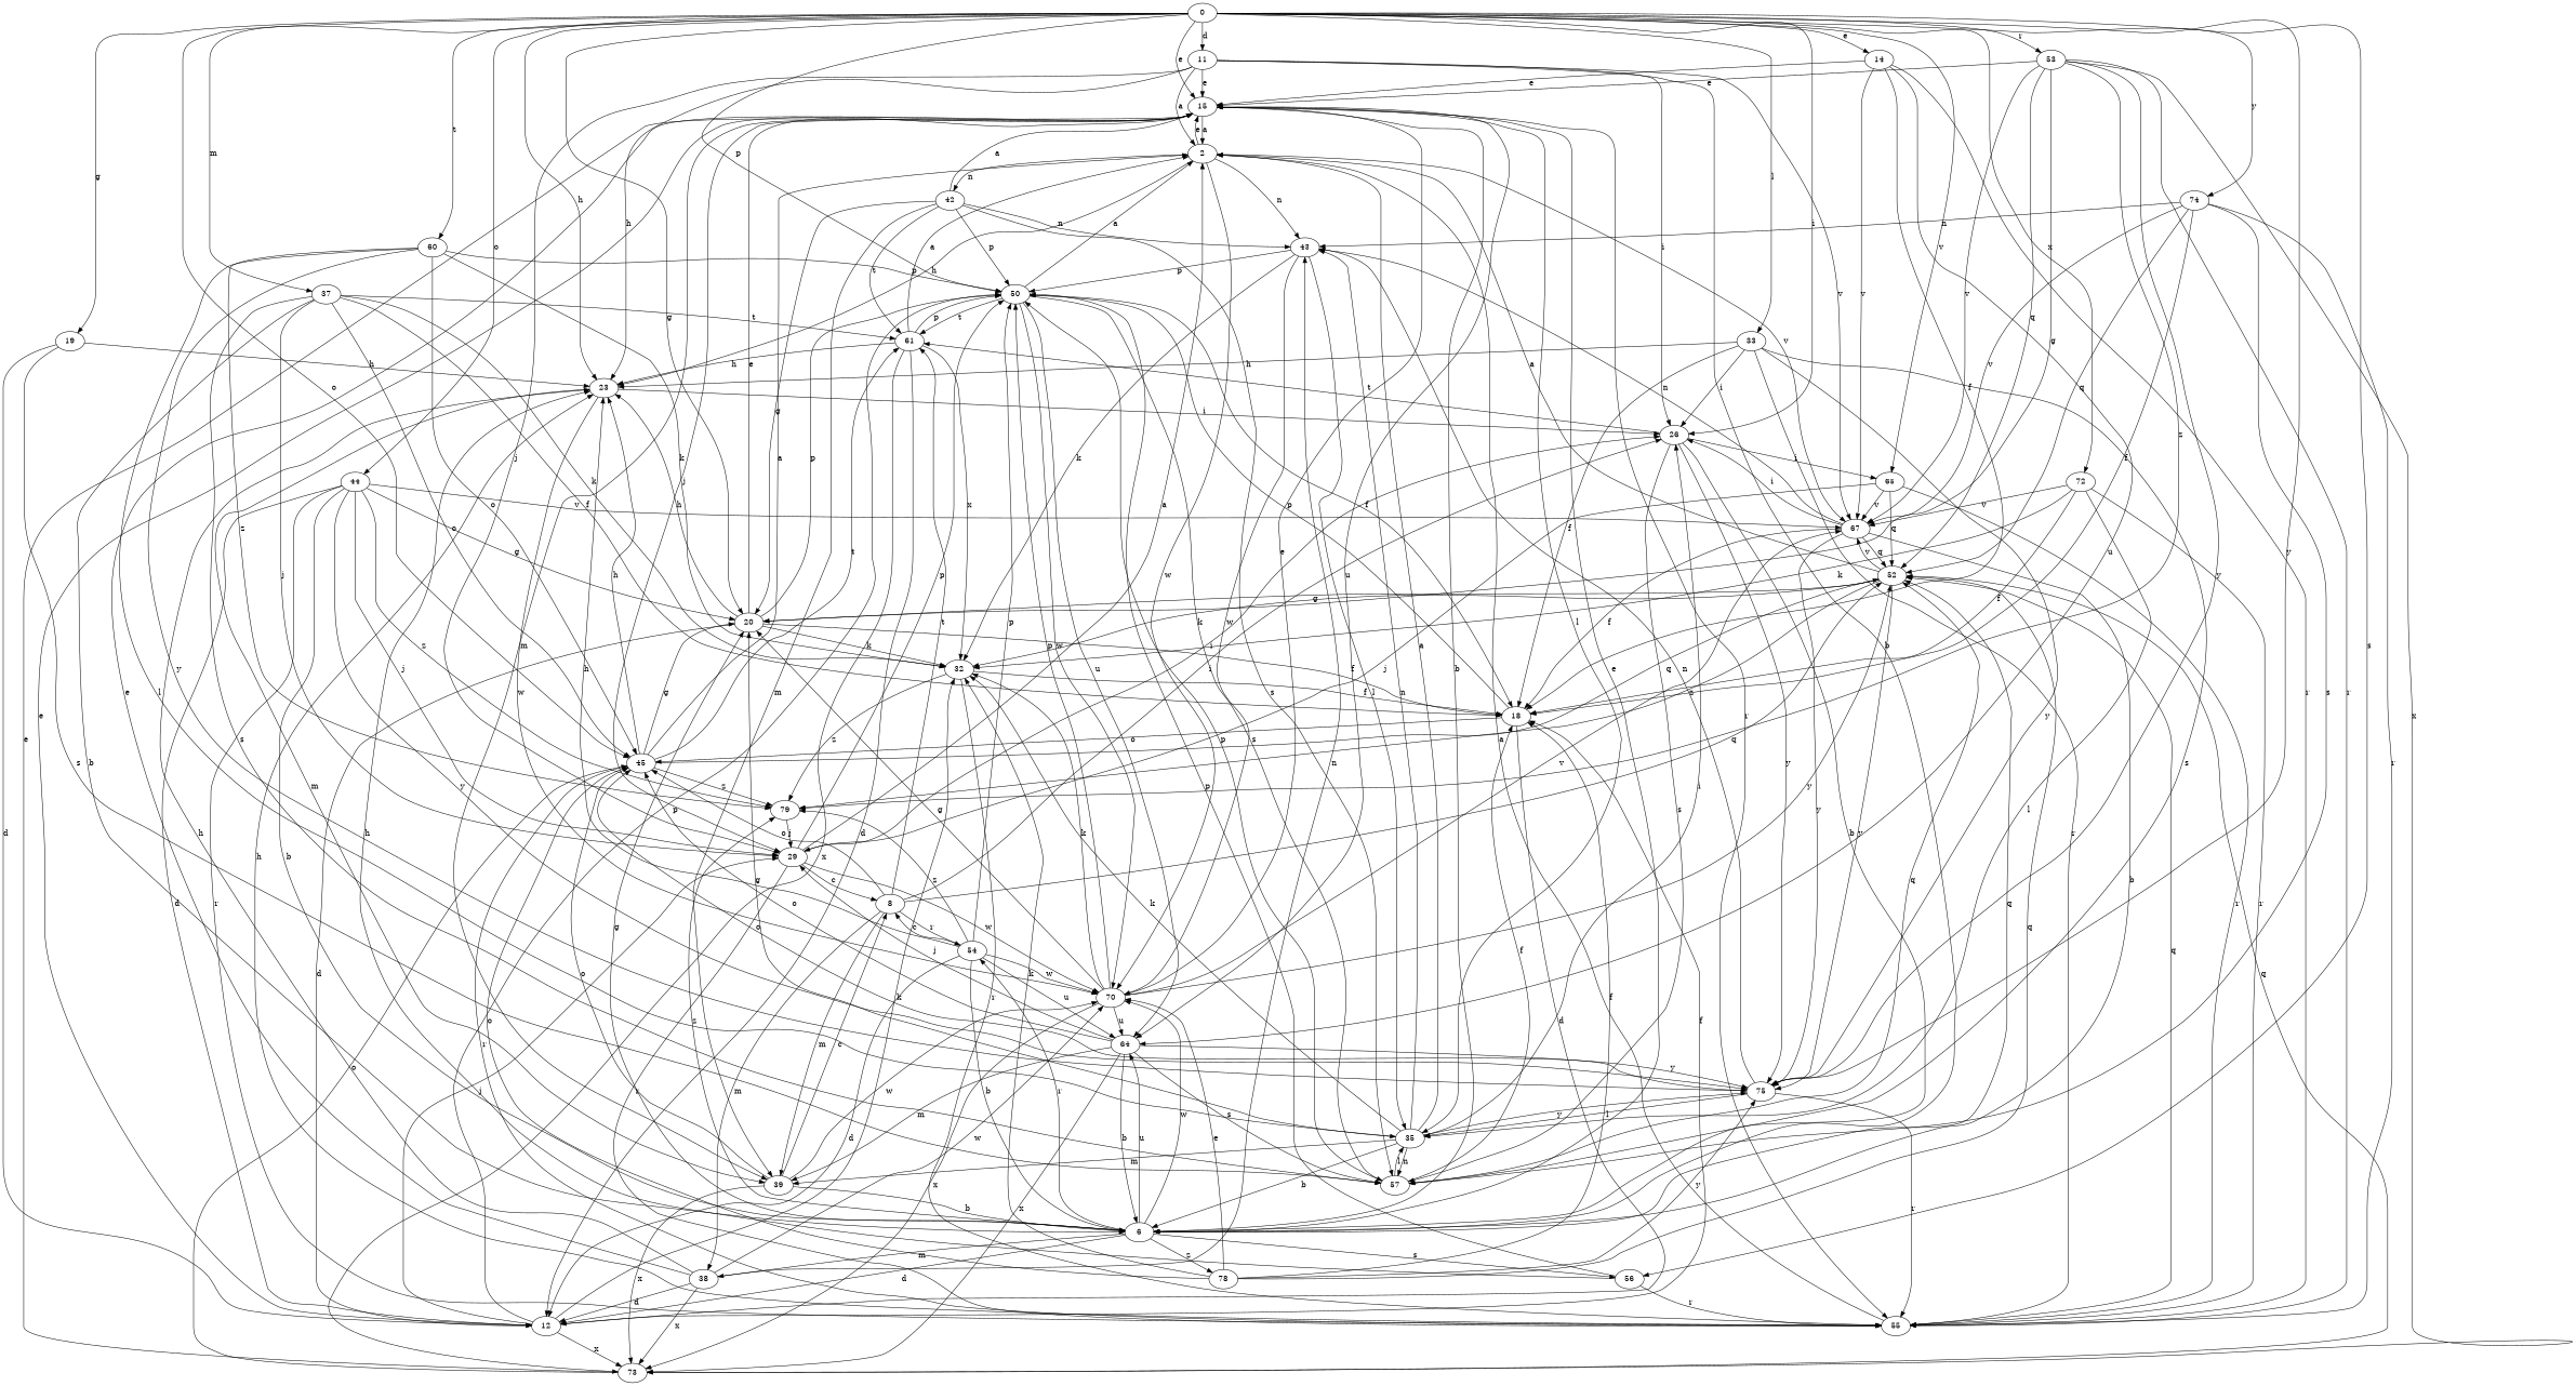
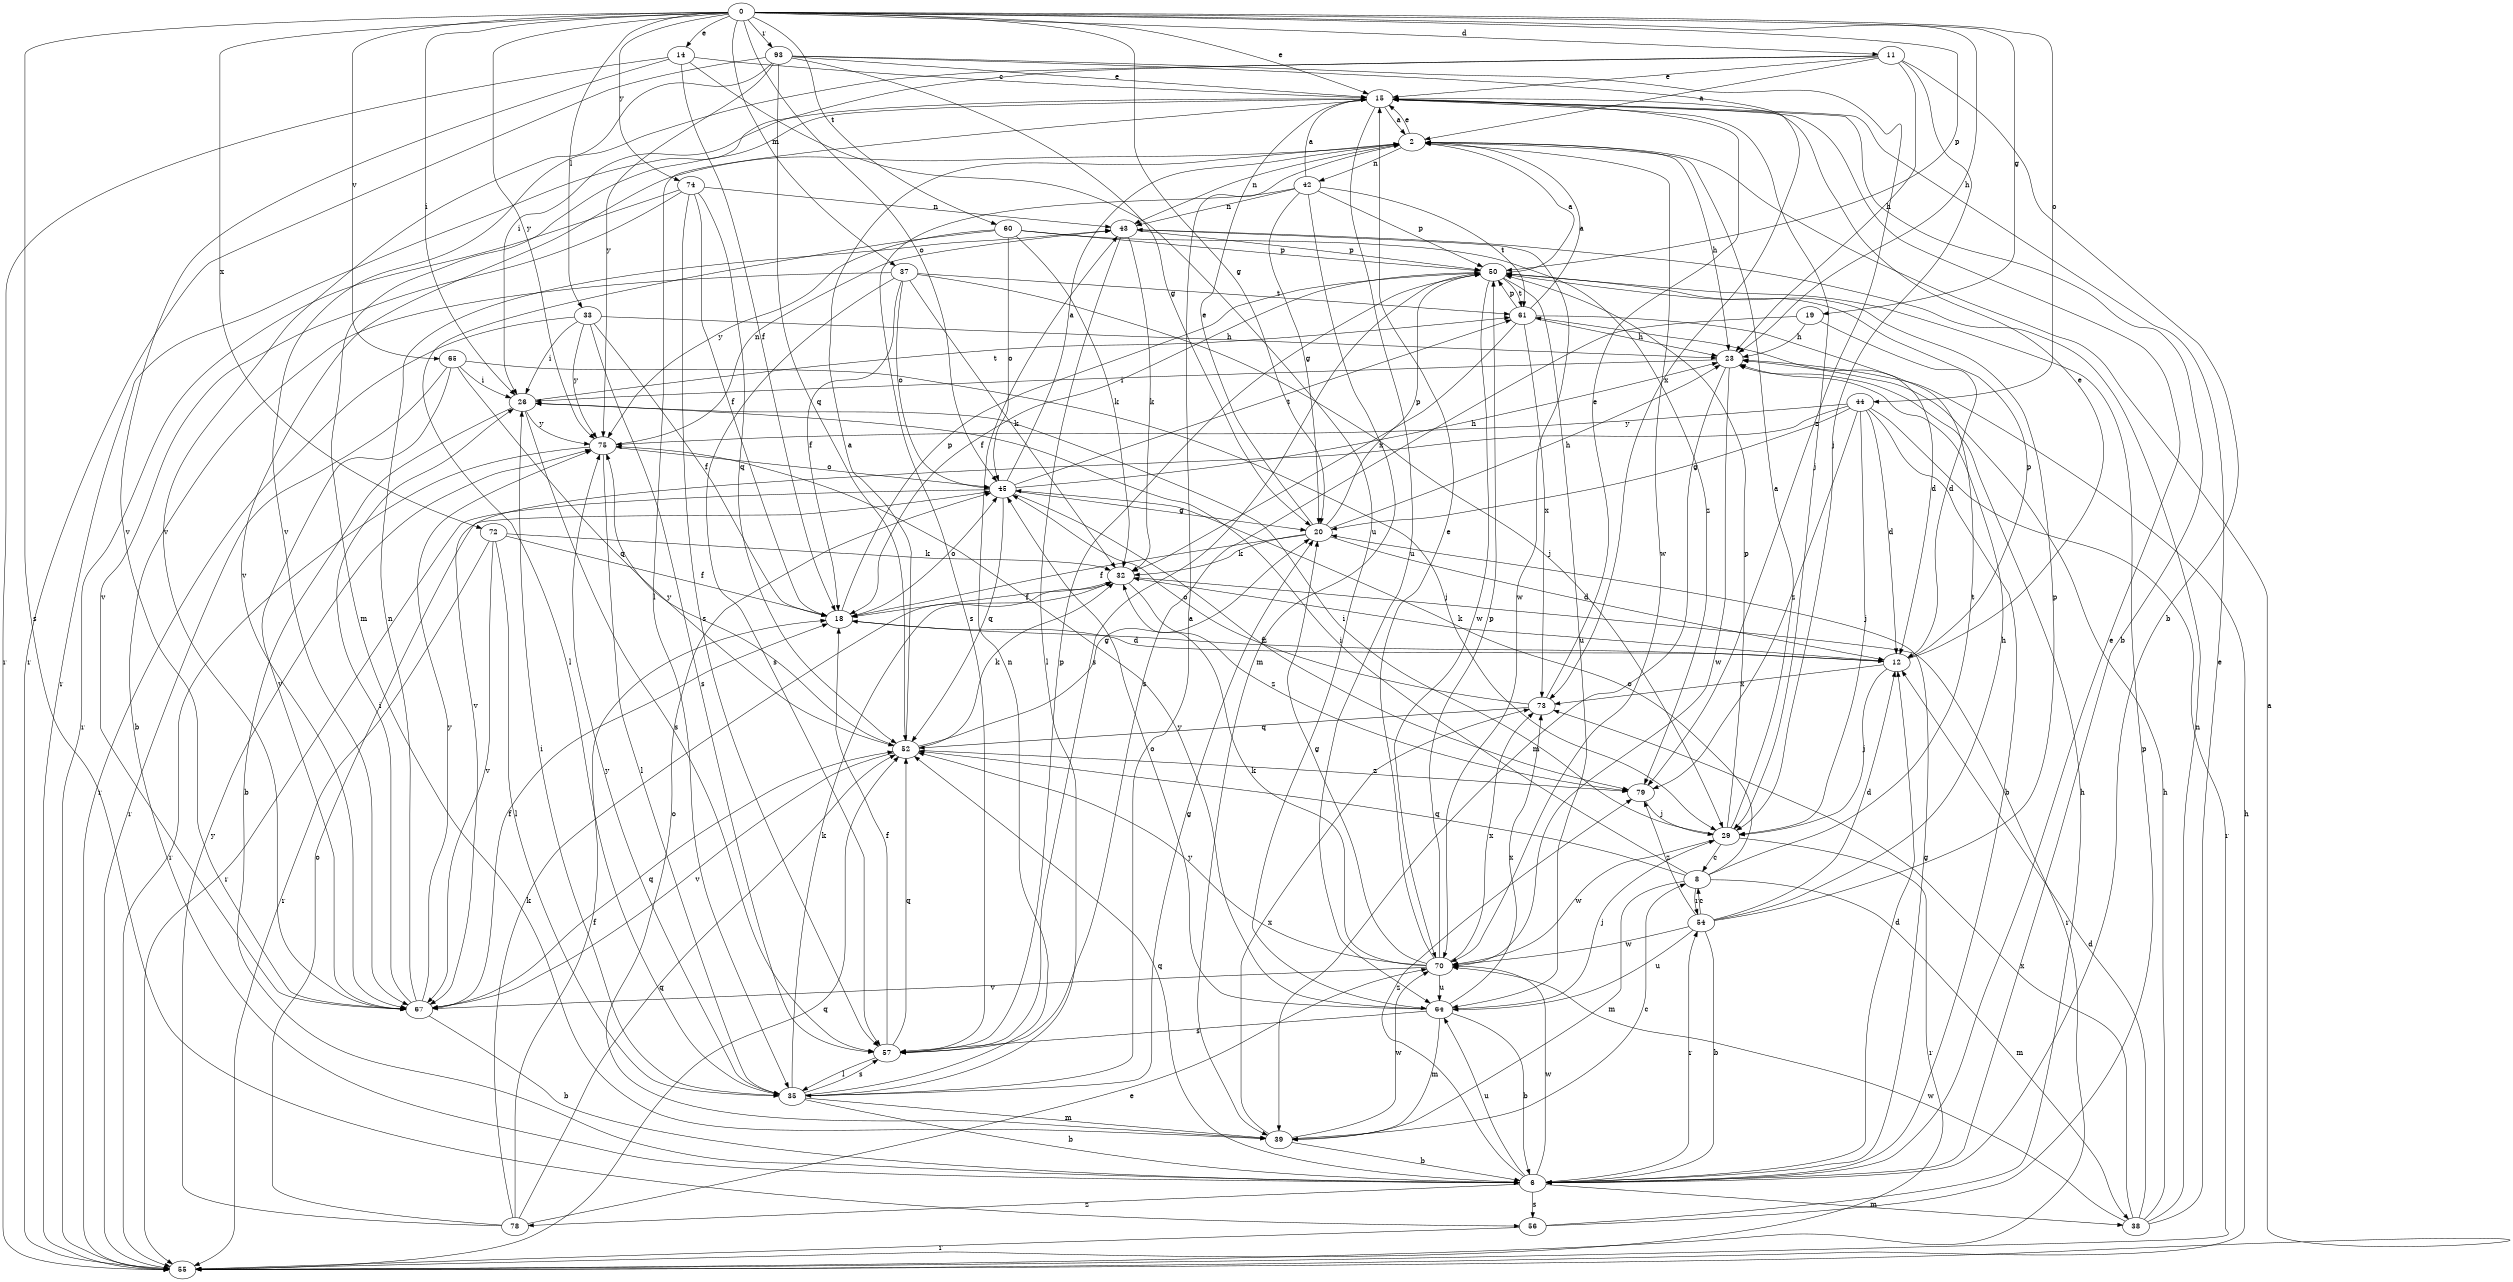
  strict digraph {
    0
    11
    14
    15
    19
    20
    23
    26
    33
    37
    44
    45
    50
-   53
+   53 [label=93]
    56
    60
    65
    72
    74
    75
    2
    67
    6
    29
    64
    18
    55
    39
    35
    12
    57
    32
    70
    61
    79
    52
    73
    43
    42
    38
    54
    78
    8
    0 -> 11 [label=d]
    0 -> 14 [label=e]
    0 -> 15 [label=e]
    0 -> 19 [label=g]
    0 -> 20 [label=g]
    0 -> 23 [label=h]
    0 -> 26 [label=i]
    0 -> 33 [label=l]
    0 -> 37 [label=m]
    0 -> 44 [label=o]
    0 -> 45 [label=o]
    0 -> 50 [label=p]
    0 -> 53 [label=r]
    0 -> 56 [label=s]
    0 -> 60 [label=t]
    0 -> 65 [label=v]
    0 -> 72 [label=x]
    0 -> 74 [label=y]
    0 -> 75 [label=y]
    11 -> 15 [label=e]
    11 -> 23 [label=h]
    11 -> 26 [label=i]
    11 -> 2 [label=a]
    11 -> 67 [label=v]
    11 -> 6 [label=b]
    11 -> 29 [label=j]
-   14 -> 15 [label=e]
+   14 -> 15 [label=c]
    14 -> 67 [label=v]
    14 -> 64 [label=u]
    14 -> 18 [label=f]
    14 -> 55 [label=r]
    15 -> 2 [label=a]
    15 -> 6 [label=b]
    15 -> 29 [label=j]
    15 -> 64 [label=u]
    15 -> 55 [label=r]
    15 -> 39 [label=m]
    15 -> 35 [label=l]
    19 -> 23 [label=h]
    19 -> 12 [label=d]
    19 -> 57 [label=s]
    20 -> 15 [label=e]
    20 -> 23 [label=h]
    20 -> 50 [label=p]
    20 -> 18 [label=f]
    20 -> 12 [label=d]
    20 -> 32 [label=k]
    23 -> 26 [label=i]
    23 -> 39 [label=m]
    23 -> 70 [label=w]
    26 -> 75 [label=y]
    26 -> 6 [label=b]
    26 -> 57 [label=s]
    26 -> 61 [label=t]
    33 -> 23 [label=h]
    33 -> 26 [label=i]
    33 -> 75 [label=y]
    33 -> 18 [label=f]
    33 -> 55 [label=r]
    33 -> 57 [label=s]
    37 -> 45 [label=o]
    37 -> 6 [label=b]
    37 -> 29 [label=j]
    37 -> 18 [label=f]
    37 -> 57 [label=s]
    37 -> 32 [label=k]
    37 -> 61 [label=t]
    44 -> 20 [label=g]
    44 -> 75 [label=y]
    44 -> 67 [label=v]
    44 -> 6 [label=b]
    44 -> 29 [label=j]
    44 -> 55 [label=r]
    44 -> 12 [label=d]
    44 -> 79 [label=z]
    45 -> 20 [label=g]
    45 -> 23 [label=h]
    45 -> 2 [label=a]
    45 -> 55 [label=r]
    45 -> 61 [label=t]
    45 -> 79 [label=z]
    45 -> 52 [label=q]
    50 -> 2 [label=a]
    50 -> 64 [label=u]
    50 -> 18 [label=f]
    50 -> 57 [label=s]
    50 -> 70 [label=w]
    50 -> 61 [label=t]
    53 -> 15 [label=e]
    53 -> 20 [label=g]
    53 -> 75 [label=y]
    53 -> 67 [label=v]
    53 -> 55 [label=r]
    53 -> 79 [label=z]
    53 -> 52 [label=q]
    53 -> 73 [label=x]
    56 -> 23 [label=h]
    56 -> 50 [label=p]
    56 -> 55 [label=r]
    60 -> 45 [label=o]
    60 -> 50 [label=p]
    60 -> 75 [label=y]
    60 -> 35 [label=l]
    60 -> 32 [label=k]
    60 -> 79 [label=z]
-   26 -> 65 [label=i]
+   65 -> 26 [label=i]
    65 -> 67 [label=v]
    65 -> 29 [label=j]
    65 -> 55 [label=r]
    65 -> 52 [label=q]
    72 -> 67 [label=v]
    72 -> 18 [label=f]
    72 -> 55 [label=r]
    72 -> 35 [label=l]
    72 -> 32 [label=k]
    74 -> 67 [label=v]
    74 -> 18 [label=f]
    74 -> 55 [label=r]
    74 -> 57 [label=s]
    74 -> 52 [label=q]
    74 -> 43 [label=n]
    75 -> 45 [label=o]
    75 -> 55 [label=r]
    75 -> 35 [label=l]
    75 -> 43 [label=n]
    2 -> 15 [label=e]
    2 -> 23 [label=h]
    2 -> 67 [label=v]
    2 -> 70 [label=w]
    2 -> 43 [label=n]
    2 -> 42 [label=n]
    67 -> 26 [label=i]
    67 -> 75 [label=y]
    67 -> 6 [label=b]
    67 -> 18 [label=f]
    67 -> 52 [label=q]
    67 -> 43 [label=n]
    6 -> 15 [label=e]
    6 -> 20 [label=g]
    6 -> 56 [label=s]
    6 -> 64 [label=u]
    6 -> 12 [label=d]
    6 -> 70 [label=w]
    6 -> 79 [label=z]
    6 -> 52 [label=q]
    6 -> 38 [label=m]
    6 -> 54 [label=r]
    6 -> 78 [label=z]
    29 -> 26 [label=i]
    29 -> 50 [label=p]
    29 -> 2 [label=a]
    29 -> 55 [label=r]
    29 -> 70 [label=w]
    29 -> 8 [label=c]
    64 -> 45 [label=o]
    64 -> 75 [label=y]
    64 -> 6 [label=b]
    64 -> 29 [label=j]
    64 -> 39 [label=m]
    64 -> 57 [label=s]
    64 -> 73 [label=x]
    18 -> 45 [label=o]
    18 -> 50 [label=p]
    18 -> 12 [label=d]
    55 -> 23 [label=h]
    55 -> 2 [label=a]
    55 -> 52 [label=q]
    39 -> 45 [label=o]
    39 -> 6 [label=b]
    39 -> 70 [label=w]
    39 -> 73 [label=x]
    39 -> 8 [label=c]
    35 -> 20 [label=g]
    35 -> 26 [label=i]
    35 -> 75 [label=y]
    35 -> 2 [label=a]
    35 -> 6 [label=b]
    35 -> 39 [label=m]
-   35 -> 57 [label=n]
+   35 -> 57 [label=s]
    35 -> 32 [label=k]
    35 -> 43 [label=n]
    12 -> 15 [label=e]
    12 -> 50 [label=p]
    12 -> 29 [label=j]
    12 -> 18 [label=f]
    12 -> 32 [label=k]
    12 -> 73 [label=x]
    57 -> 50 [label=p]
    57 -> 18 [label=f]
    57 -> 35 [label=l]
    57 -> 52 [label=q]
    32 -> 18 [label=f]
    32 -> 55 [label=r]
    32 -> 79 [label=z]
    70 -> 15 [label=e]
    70 -> 20 [label=g]
    70 -> 50 [label=p]
    70 -> 67 [label=v]
    70 -> 64 [label=u]
    70 -> 32 [label=k]
    70 -> 52 [label=y]
    70 -> 73 [label=x]
    61 -> 23 [label=h]
    61 -> 50 [label=p]
    61 -> 2 [label=a]
    61 -> 12 [label=d]
    61 -> 32 [label=x]
    61 -> 73 [label=x]
    79 -> 29 [label=j]
    52 -> 20 [label=g]
    52 -> 75 [label=y]
    52 -> 2 [label=a]
    52 -> 67 [label=v]
    52 -> 32 [label=k]
    52 -> 79 [label=z]
    73 -> 15 [label=e]
    73 -> 45 [label=o]
    73 -> 52 [label=q]
    43 -> 50 [label=p]
    43 -> 35 [label=l]
    43 -> 32 [label=k]
    43 -> 70 [label=w]
    42 -> 15 [label=a]
    42 -> 20 [label=g]
    42 -> 50 [label=p]
    42 -> 39 [label=m]
    42 -> 57 [label=s]
    42 -> 61 [label=t]
    42 -> 43 [label=n]
    38 -> 15 [label=e]
    38 -> 23 [label=h]
    38 -> 12 [label=d]
    38 -> 70 [label=w]
    38 -> 73 [label=x]
    38 -> 43 [label=n]
    54 -> 23 [label=h]
    54 -> 50 [label=p]
    54 -> 6 [label=b]
    54 -> 64 [label=u]
    54 -> 12 [label=d]
    54 -> 70 [label=w]
    54 -> 79 [label=z]
    54 -> 8 [label=c]
    78 -> 45 [label=o]
    78 -> 75 [label=y]
    78 -> 18 [label=f]
    78 -> 32 [label=k]
    78 -> 70 [label=e]
    78 -> 52 [label=q]
    8 -> 26 [label=i]
    8 -> 45 [label=o]
    8 -> 39 [label=m]
    8 -> 61 [label=t]
    8 -> 52 [label=q]
    8 -> 38 [label=m]
    8 -> 54 [label=r]
  }
